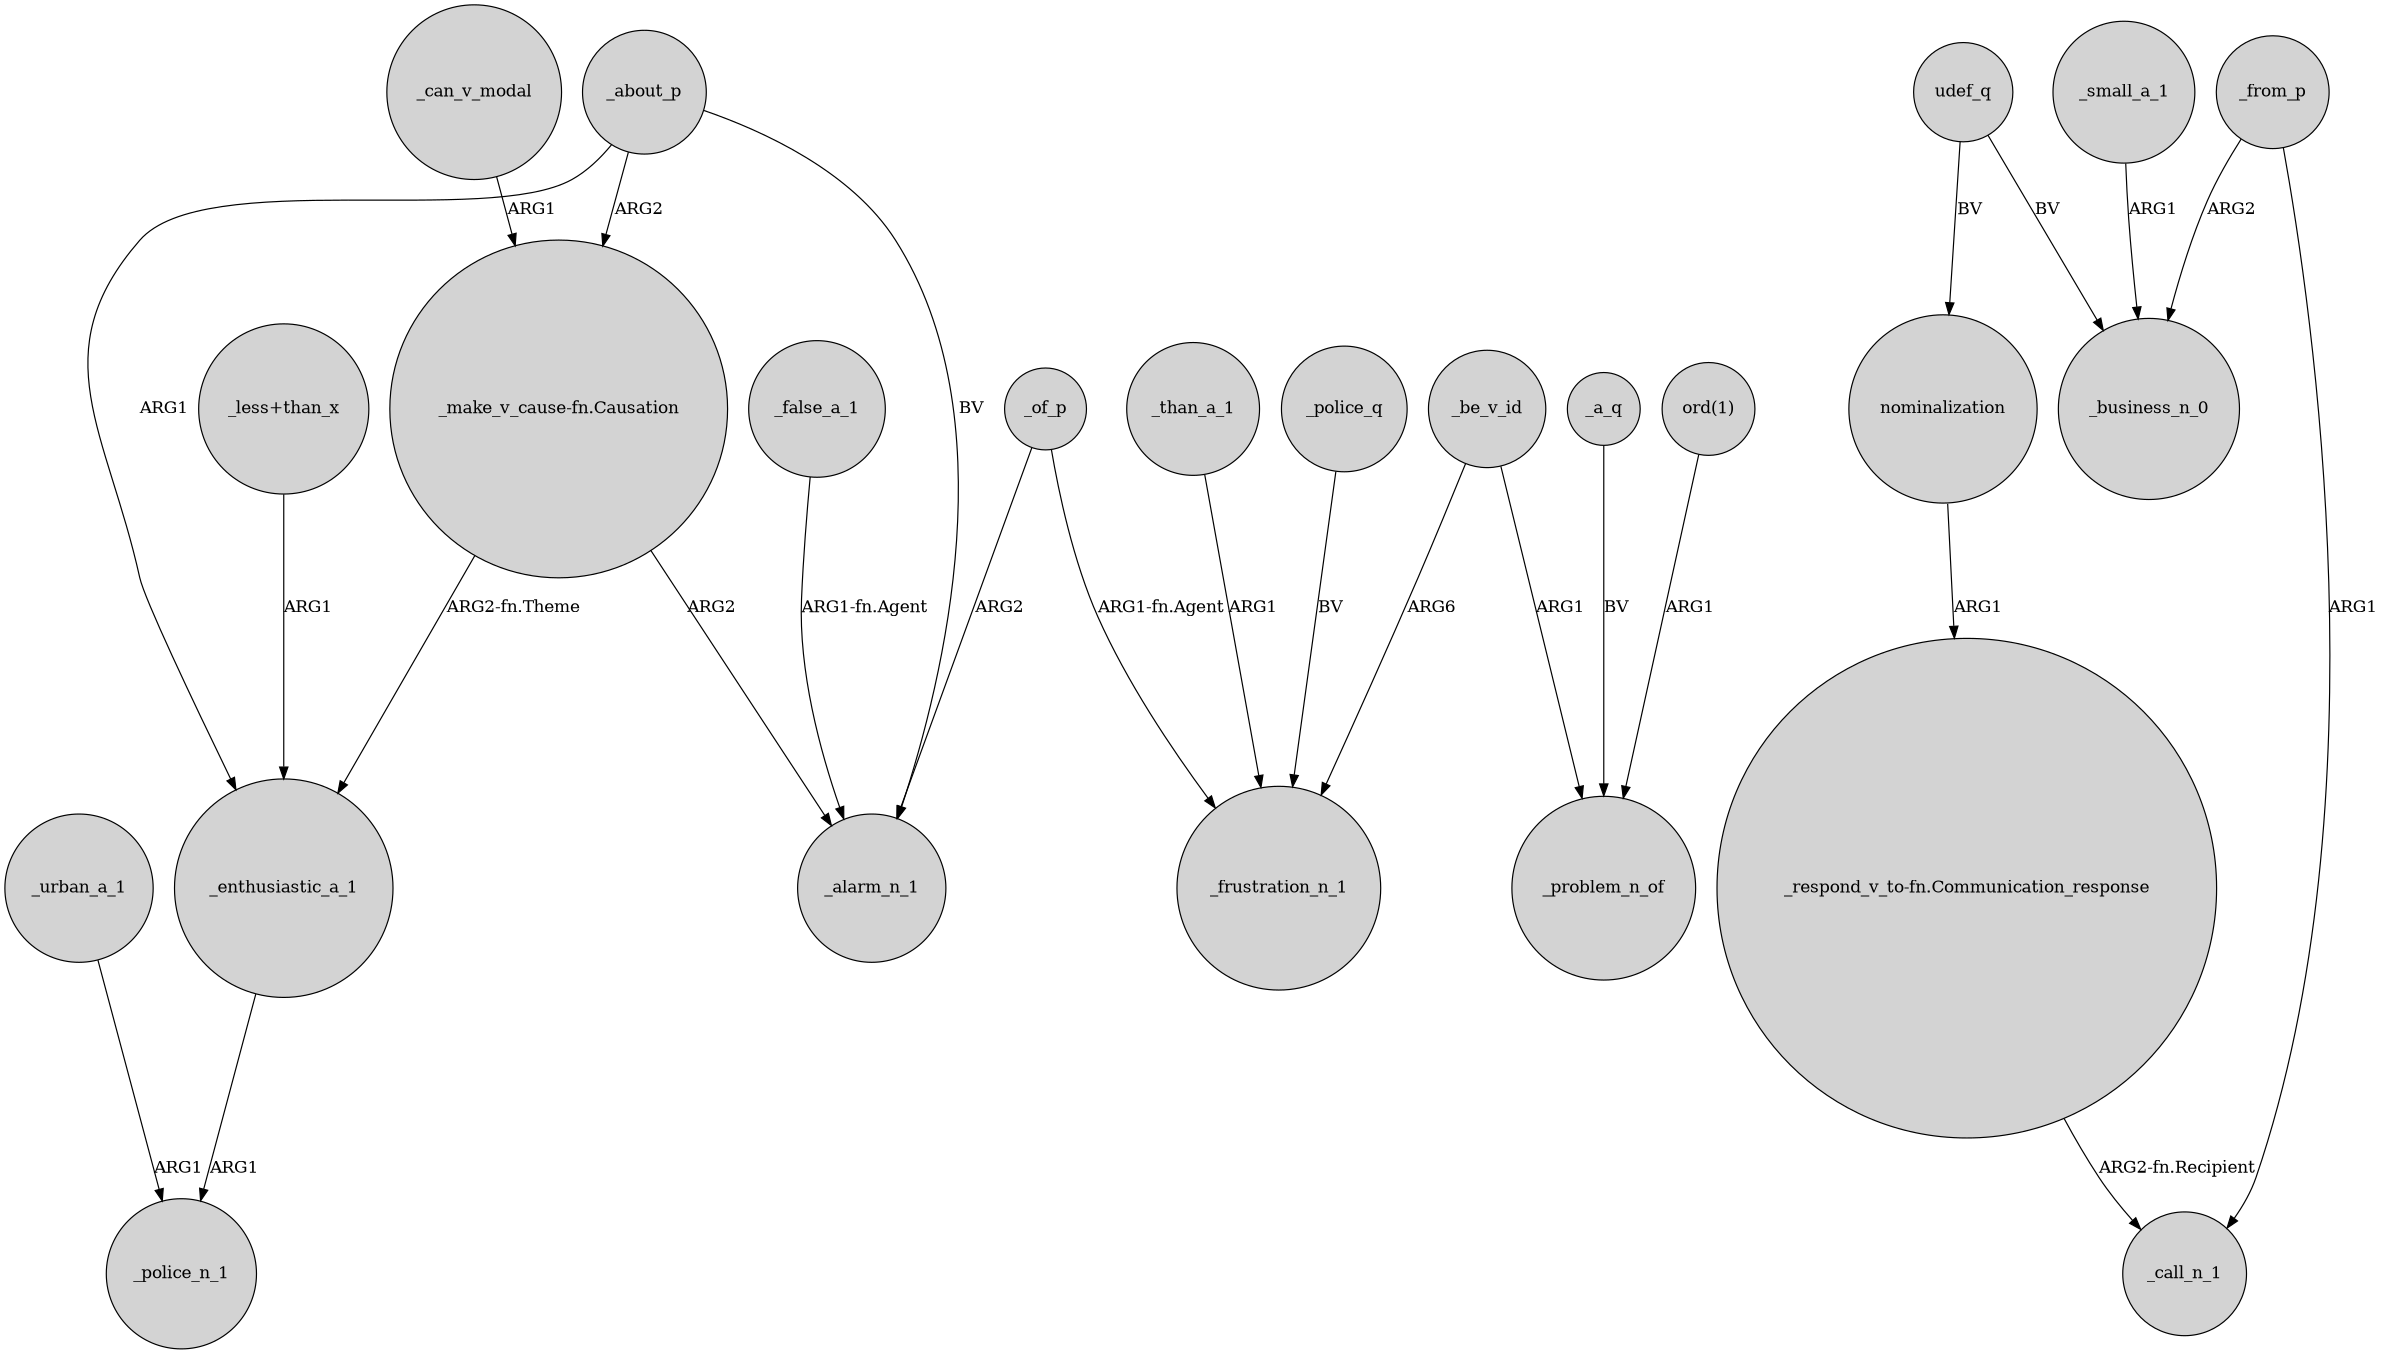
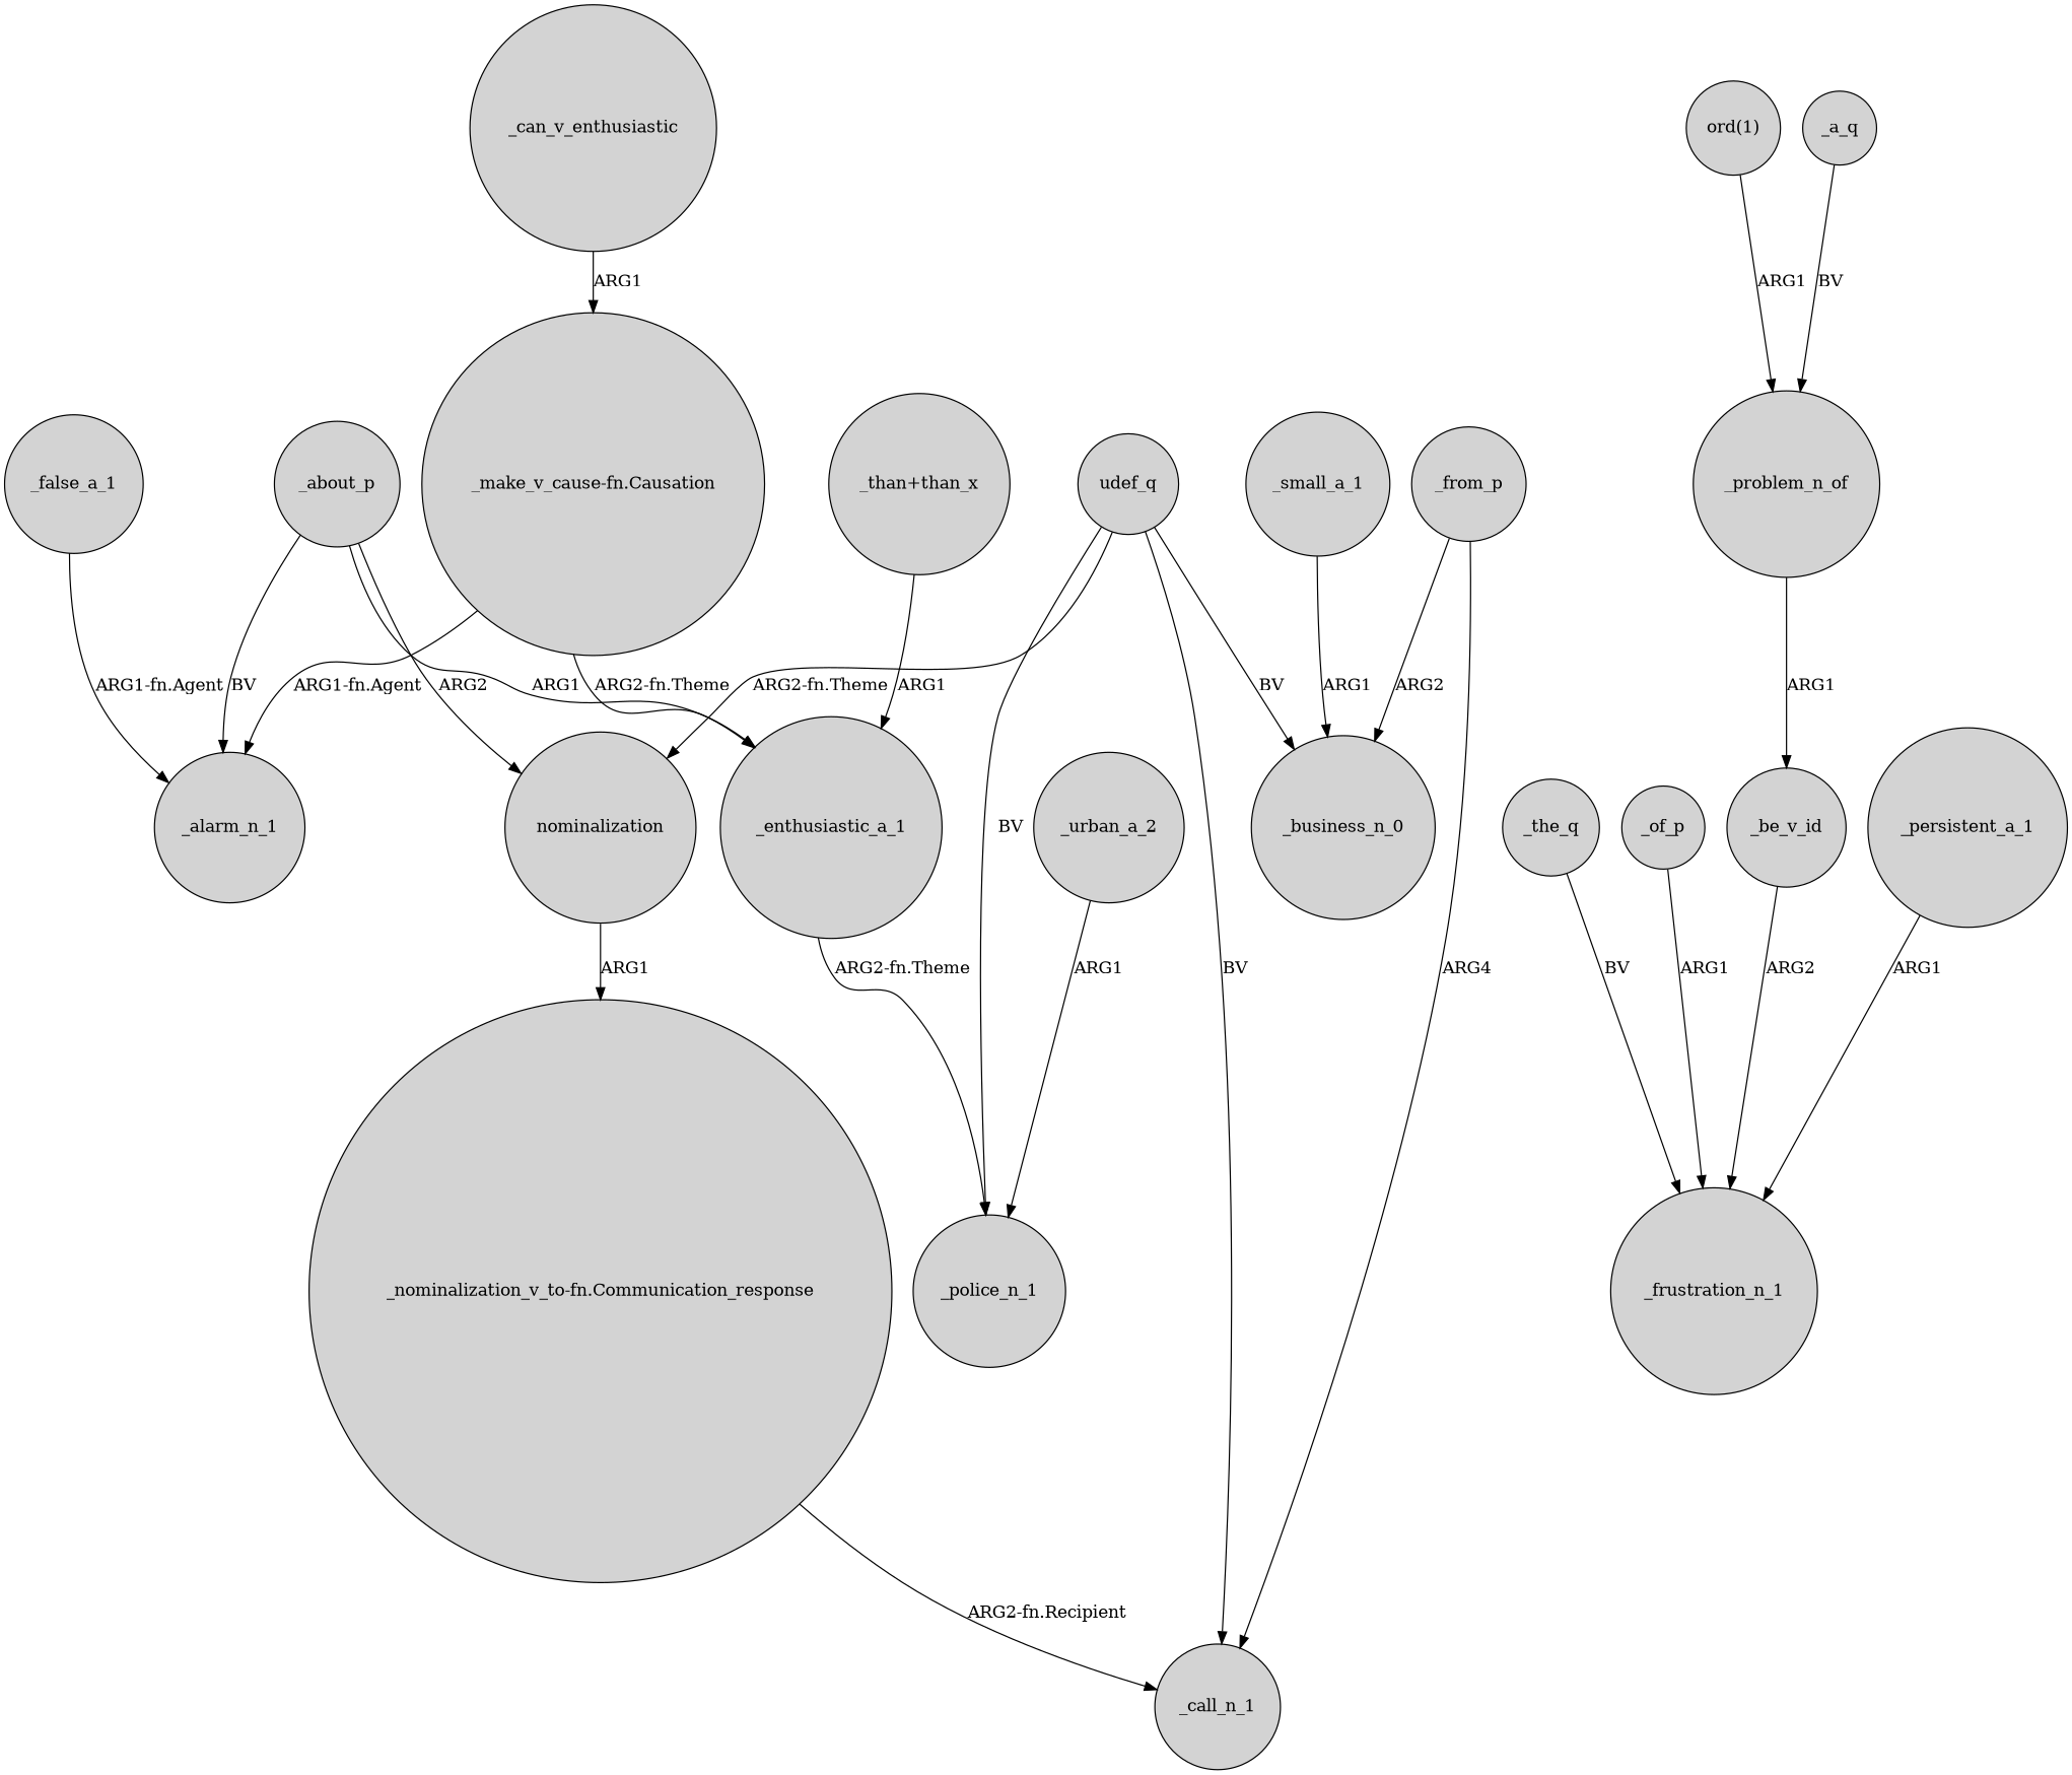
  digraph {
    node [shape=circle style=filled]
-   _urban_a_1
+   _urban_a_1 [label=_urban_a_2]
    _police_n_1
-   _the_q [label=_police_q]
+   _the_q
    _frustration_n_1
    _false_a_1
    _alarm_n_1
    udef_q
    _call_n_1
    nominalization
    n10 [label=_business_n_0]
-   "_respond_v_to-fn.Communication_response"
+   "_respond_v_to-fn.Communication_response" [label="_nominalization_v_to-fn.Communication_response"]
    _about_p
    _enthusiastic_a_1
    _from_p
    "_make_v_cause-fn.Causation"
-   _can_v_modal
+   _can_v_modal [label=_can_v_enthusiastic]
    _of_p
    _small_a_1
-   "_less+than_x"
+   "_less+than_x" [label="_than+than_x"]
    _be_v_id
    _problem_n_of
    n22 [label="ord(1)"]
-   _persistent_a_1 [label=_than_a_1]
+   _persistent_a_1
    _a_q
    _urban_a_1 -> _police_n_1 [label=ARG1]
    _the_q -> _frustration_n_1 [label=BV]
    _false_a_1 -> _alarm_n_1 [label="ARG1-fn.Agent"]
-   udef_q -> nominalization [label=BV]
+   udef_q -> _police_n_1 [label=BV]
+   udef_q -> _call_n_1 [label=BV]
+   udef_q -> nominalization [label="ARG2-fn.Theme"]
    udef_q -> n10 [label=BV]
    nominalization -> "_respond_v_to-fn.Communication_response" [label=ARG1]
    "_respond_v_to-fn.Communication_response" -> _call_n_1 [label="ARG2-fn.Recipient"]
    _about_p -> _alarm_n_1 [label=BV]
-   _about_p -> "_make_v_cause-fn.Causation" [label=ARG2]
+   _about_p -> nominalization [label=ARG2]
    _about_p -> _enthusiastic_a_1 [label=ARG1]
-   _enthusiastic_a_1 -> _police_n_1 [label=ARG1]
-   _from_p -> _call_n_1 [label=ARG1]
+   _enthusiastic_a_1 -> _police_n_1 [label="ARG2-fn.Theme"]
+   _from_p -> _call_n_1 [label=ARG4]
    _from_p -> n10 [label=ARG2]
-   "_make_v_cause-fn.Causation" -> _alarm_n_1 [label=ARG2]
+   "_make_v_cause-fn.Causation" -> _alarm_n_1 [label="ARG1-fn.Agent"]
    "_make_v_cause-fn.Causation" -> _enthusiastic_a_1 [label="ARG2-fn.Theme"]
    _can_v_modal -> "_make_v_cause-fn.Causation" [label=ARG1]
-   _of_p -> _frustration_n_1 [label="ARG1-fn.Agent"]
-   _of_p -> _alarm_n_1 [label=ARG2]
+   _of_p -> _frustration_n_1 [label=ARG1]
    _small_a_1 -> n10 [label=ARG1]
    "_less+than_x" -> _enthusiastic_a_1 [label=ARG1]
-   _be_v_id -> _frustration_n_1 [label=ARG6]
-   _be_v_id -> _problem_n_of [label=ARG1]
+   _be_v_id -> _frustration_n_1 [label=ARG2]
+   _problem_n_of -> _be_v_id [label=ARG1]
    n22 -> _problem_n_of [label=ARG1]
    _persistent_a_1 -> _frustration_n_1 [label=ARG1]
    _a_q -> _problem_n_of [label=BV]
  }
